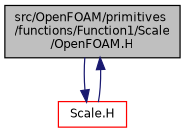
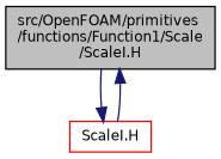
  digraph {
    node [fontname=Helvetica fontsize=10 shape=record]
    edge [color=midnightblue fontname=Helvetica fontsize=10 labelfontname=Helvetica labelfontsize=10 style=solid]
-   n1 [color=black fillcolor=grey75 fontcolor=black height=0.2 label="src/OpenFOAM/primitives\l/functions/Function1/Scale\l/OpenFOAM.H" style=filled width=0.4]
-   n2 [color=red height=0.2 label="Scale.H" width=0.4]
+   n1 [color=black fillcolor=grey75 fontcolor=black height=0.2 label="src/OpenFOAM/primitives\l/functions/Function1/Scale\l/ScaleI.H" style=filled width=0.4]
+   n2 [color=red height=0.2 label="ScaleI.H" width=0.4]
    n1 -> n2
    n2 -> n1
  }
